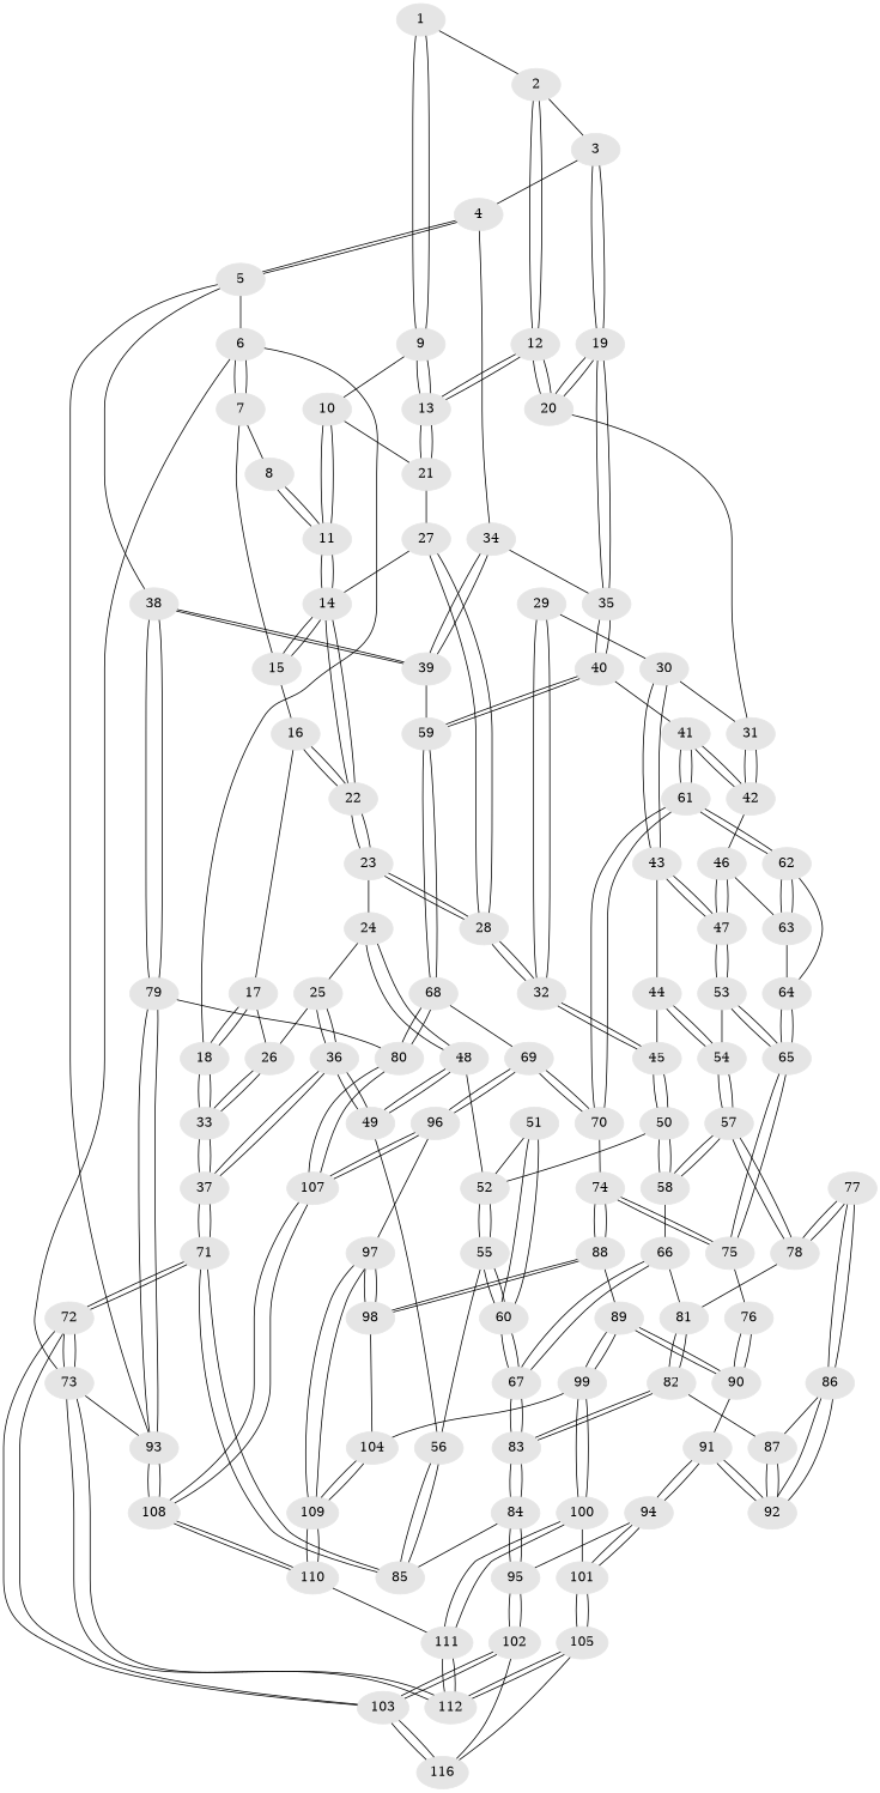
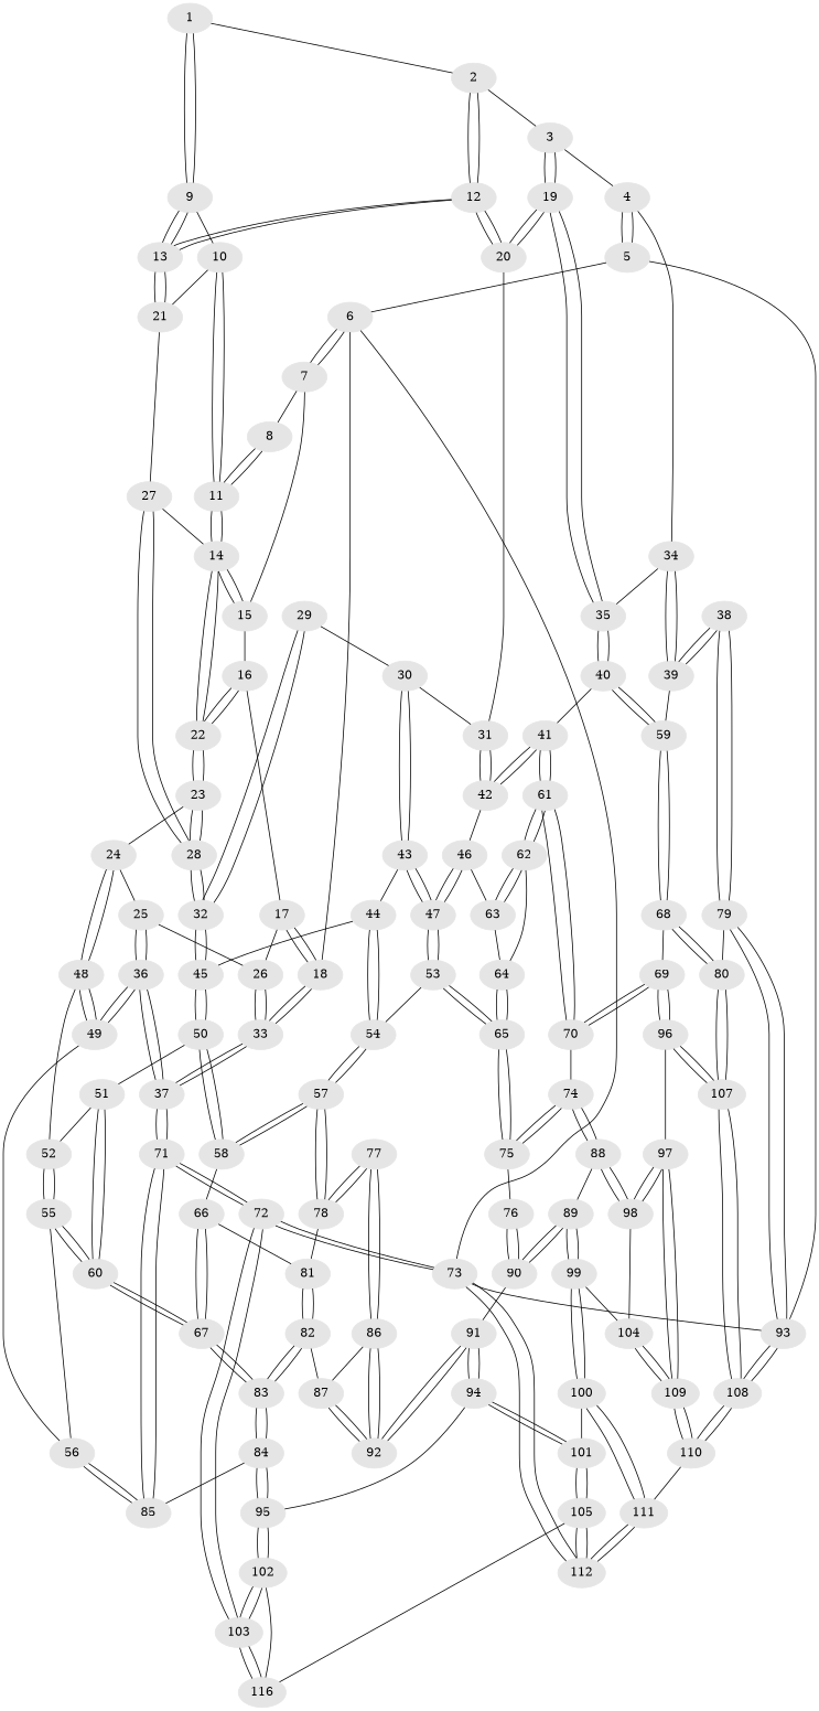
  graph {
    node [color=gray90 style=filled]
    1
    2
    9
    3
    12
    10
    13
    4
    19
    20
    5
    34
    35
    6
    38
    93
    39
    7
    18
    73
    79
    108
    8
    15
    33
    112
    11
    16
    14
    21
    27
    22
    31
    23
    17
    26
    37
    40
    42
    28
    24
    25
    48
    32
    36
    49
    52
    29
    30
    45
    43
    44
    47
    46
    50
    71
    59
    41
    56
    85
    72
    80
    68
    61
    62
    70
    63
    54
    53
    57
    51
    58
    64
    65
    55
    60
    66
    67
    75
    78
    81
    69
    83
    74
    76
    82
    84
    96
    107
    97
    88
    103
    n93 [label=116]
    89
    98
    90
    77
    86
    91
    87
    92
    95
    102
    99
    104
    100
    94
    101
    110
    105
    109
    111
    1 -- 2
    1 -- 9
    1 -- 9
    2 -- 3
    2 -- 12
    2 -- 12
    9 -- 10
    9 -- 13
    9 -- 13
    3 -- 4
    3 -- 19
    3 -- 19
    12 -- 13
    12 -- 13
    12 -- 20
    12 -- 20
    10 -- 11
    10 -- 11
    10 -- 21
    13 -- 21
    13 -- 21
    4 -- 5
    4 -- 5
    4 -- 34
    19 -- 20
    19 -- 20
    19 -- 35
    19 -- 35
    20 -- 31
    5 -- 6
-   5 -- 38
    5 -- 93
    34 -- 35
    34 -- 39
    34 -- 39
    35 -- 40
    35 -- 40
    6 -- 7
    6 -- 7
    6 -- 18
    6 -- 73
    38 -- 39
    38 -- 39
    38 -- 79
    38 -- 79
    93 -- 108
    93 -- 108
    39 -- 59
    7 -- 8
    7 -- 15
    18 -- 33
    18 -- 33
    73 -- 93
    73 -- 112
    73 -- 112
    79 -- 93
    79 -- 93
    79 -- 80
    108 -- 110
    108 -- 110
    8 -- 11
    8 -- 11
    15 -- 16
    33 -- 37
    33 -- 37
    11 -- 14
    11 -- 14
    16 -- 22
    16 -- 22
    16 -- 17
    14 -- 15
    14 -- 15
    14 -- 22
    14 -- 22
    21 -- 27
    27 -- 14
    27 -- 28
    27 -- 28
    22 -- 23
    22 -- 23
    31 -- 42
    31 -- 42
    23 -- 28
    23 -- 28
    23 -- 24
    17 -- 18
    17 -- 18
    17 -- 26
    26 -- 33
    26 -- 33
    37 -- 71
    37 -- 71
    40 -- 59
    40 -- 59
    40 -- 41
    42 -- 46
    28 -- 32
    28 -- 32
    24 -- 25
    24 -- 48
    24 -- 48
    25 -- 26
    25 -- 36
    25 -- 36
    48 -- 49
    48 -- 49
    48 -- 52
    32 -- 45
    32 -- 45
    36 -- 37
    36 -- 37
    36 -- 49
    36 -- 49
    49 -- 56
    52 -- 55
    52 -- 55
    29 -- 32
    29 -- 32
    29 -- 30
    30 -- 31
    30 -- 43
    30 -- 43
    45 -- 50
    45 -- 50
    43 -- 44
    43 -- 47
    43 -- 47
    44 -- 45
    44 -- 54
    44 -- 54
    47 -- 53
    47 -- 53
    46 -- 47
    46 -- 47
    46 -- 63
-   50 -- 52
+   50 -- 51
    50 -- 58
    50 -- 58
    71 -- 85
    71 -- 85
    71 -- 72
    71 -- 72
    59 -- 68
    59 -- 68
    41 -- 42
    41 -- 42
    41 -- 61
    41 -- 61
    56 -- 85
    56 -- 85
    72 -- 73
    72 -- 73
    72 -- 103
    72 -- 103
    80 -- 107
    80 -- 107
    68 -- 80
    68 -- 80
    68 -- 69
    61 -- 62
    61 -- 62
    61 -- 70
    61 -- 70
    62 -- 63
    62 -- 63
    62 -- 64
    70 -- 74
    63 -- 64
    54 -- 57
    54 -- 57
    53 -- 54
    53 -- 65
    53 -- 65
    57 -- 58
    57 -- 58
    57 -- 78
    57 -- 78
    51 -- 52
    51 -- 60
    51 -- 60
    58 -- 66
    64 -- 65
    64 -- 65
    65 -- 75
    65 -- 75
    55 -- 56
    55 -- 60
    55 -- 60
    60 -- 67
    60 -- 67
    66 -- 67
    66 -- 67
    66 -- 81
    67 -- 83
    67 -- 83
    75 -- 76
    78 -- 81
    81 -- 82
    81 -- 82
    69 -- 70
    69 -- 70
    69 -- 96
    69 -- 96
    83 -- 84
    83 -- 84
    74 -- 75
    74 -- 75
    74 -- 88
    74 -- 88
    76 -- 90
    76 -- 90
    82 -- 83
    82 -- 83
    82 -- 87
    84 -- 85
    84 -- 95
    84 -- 95
    96 -- 107
    96 -- 107
    96 -- 97
    107 -- 108
    107 -- 108
    97 -- 98
    97 -- 98
    97 -- 109
    97 -- 109
    88 -- 89
    88 -- 98
    88 -- 98
    103 -- n93
    103 -- n93
    89 -- 90
    89 -- 90
    89 -- 99
    89 -- 99
    98 -- 104
    90 -- 91
    77 -- 78
    77 -- 78
    77 -- 86
    77 -- 86
    86 -- 87
    86 -- 92
    86 -- 92
    91 -- 92
    91 -- 92
    91 -- 94
    91 -- 94
    87 -- 92
    87 -- 92
    95 -- 102
    95 -- 102
    102 -- 103
    102 -- 103
    102 -- n93
    99 -- 104
    99 -- 100
    99 -- 100
    104 -- 109
    104 -- 109
    100 -- 101
    100 -- 111
    100 -- 111
    94 -- 95
    94 -- 101
    94 -- 101
    101 -- 105
    101 -- 105
    110 -- 111
    105 -- 112
    105 -- 112
    105 -- n93
    109 -- 110
    109 -- 110
    111 -- 112
    111 -- 112
  }
